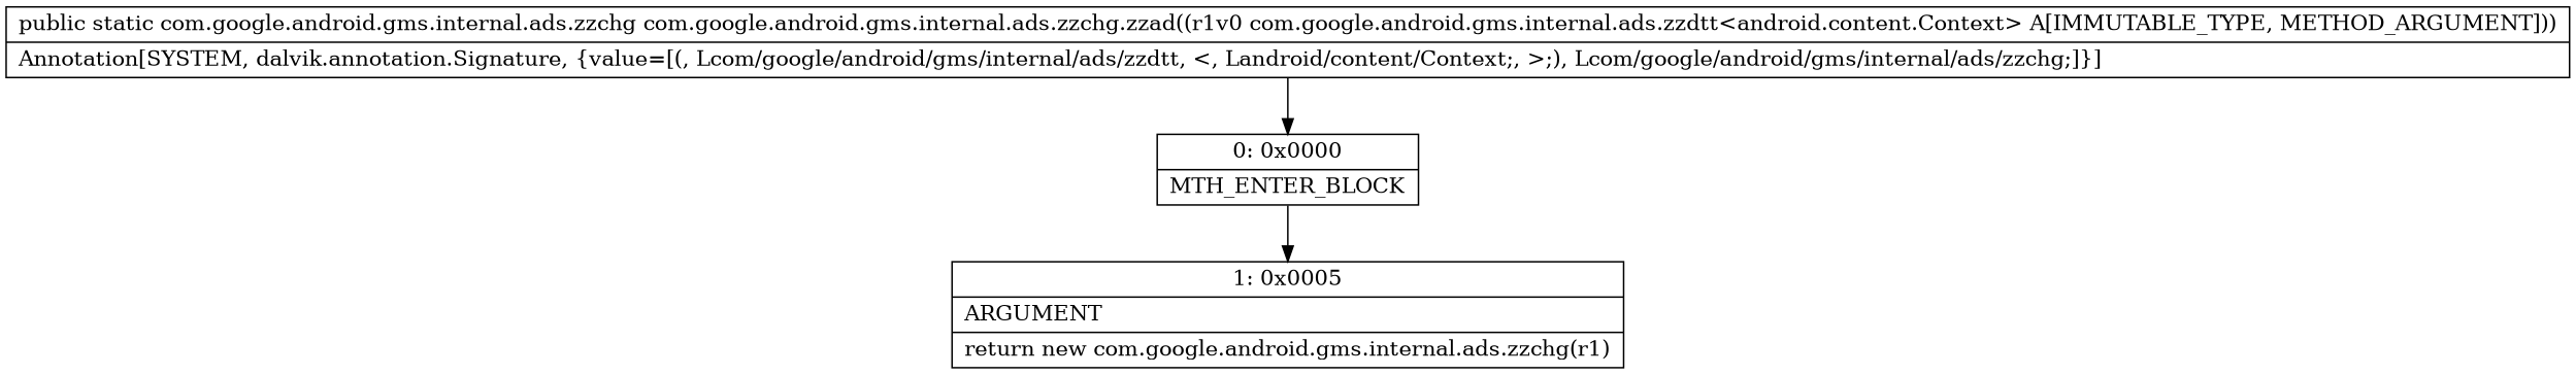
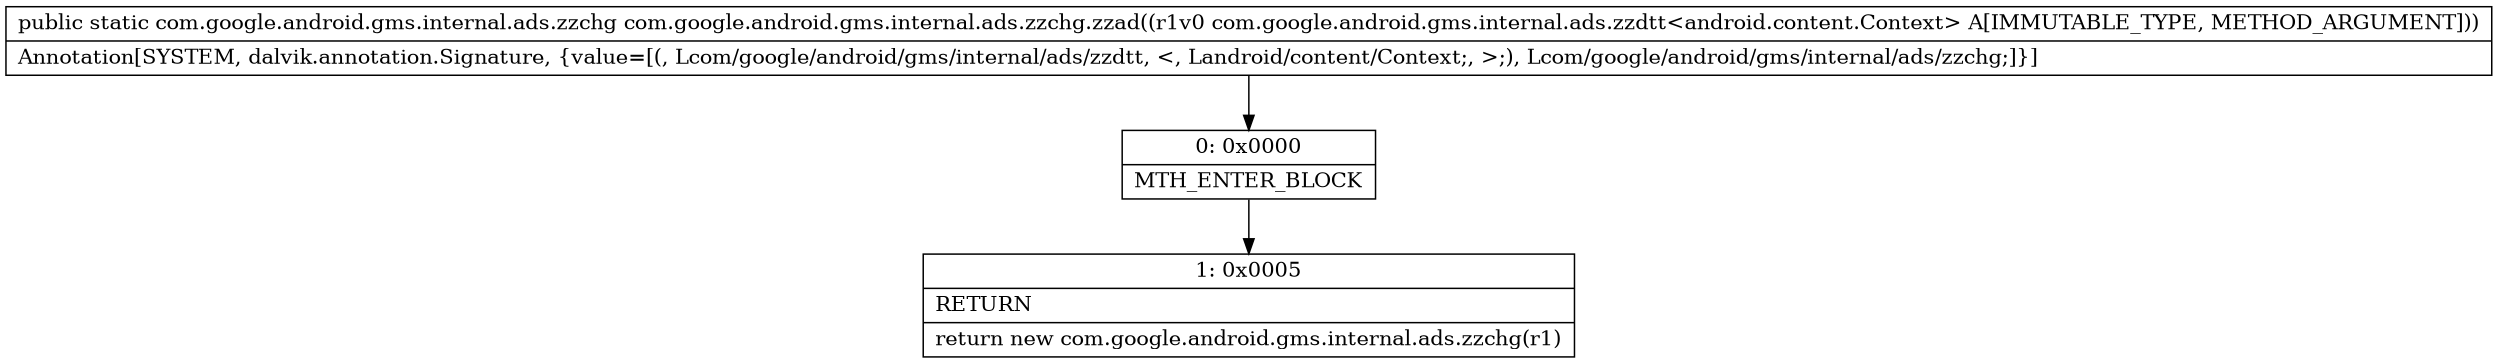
  digraph {
    node [shape=record]
    n1 [label="{0\:\ 0x0000|MTH_ENTER_BLOCK\l}"]
-   n2 [label="{1\:\ 0x0005|ARGUMENT\l|return new com.google.android.gms.internal.ads.zzchg(r1)\l}"]
+   n2 [label="{1\:\ 0x0005|RETURN\l|return new com.google.android.gms.internal.ads.zzchg(r1)\l}"]
    n3 [label="{public static com.google.android.gms.internal.ads.zzchg com.google.android.gms.internal.ads.zzchg.zzad((r1v0 com.google.android.gms.internal.ads.zzdtt\<android.content.Context\> A[IMMUTABLE_TYPE, METHOD_ARGUMENT]))  | Annotation[SYSTEM, dalvik.annotation.Signature, \{value=[(, Lcom\/google\/android\/gms\/internal\/ads\/zzdtt, \<, Landroid\/content\/Context;, \>;), Lcom\/google\/android\/gms\/internal\/ads\/zzchg;]\}]\l}"]
    n1 -> n2
    n3 -> n1
  }
